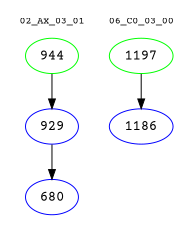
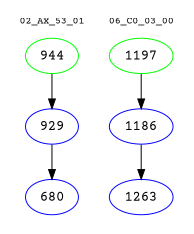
  digraph {
    fontname="Courier Prime"
    node [color=blue fontname="Courier Prime"]
    edge [color=black fontname="Courier Prime"]
    n1 [color=green label=944]
    n2 [label=929]
    n3 [label=680]
    n4 [color=green label=1197]
    n5 [label=1186]
+   n6 [label=1263]
    subgraph cluster_1 {
      color=white
      fontsize=10
-     label="02_Ax_03_01"
+     label="02_Ax_53_01"
      n1
      n2
      n3
    }
    subgraph cluster_2 {
      color=white
      fontsize=10
      label="06_C0_03_00"
      n4
      n5
+     n6
    }
    n1 -> n2
    n2 -> n3
    n4 -> n5
+   n5 -> n6
  }
